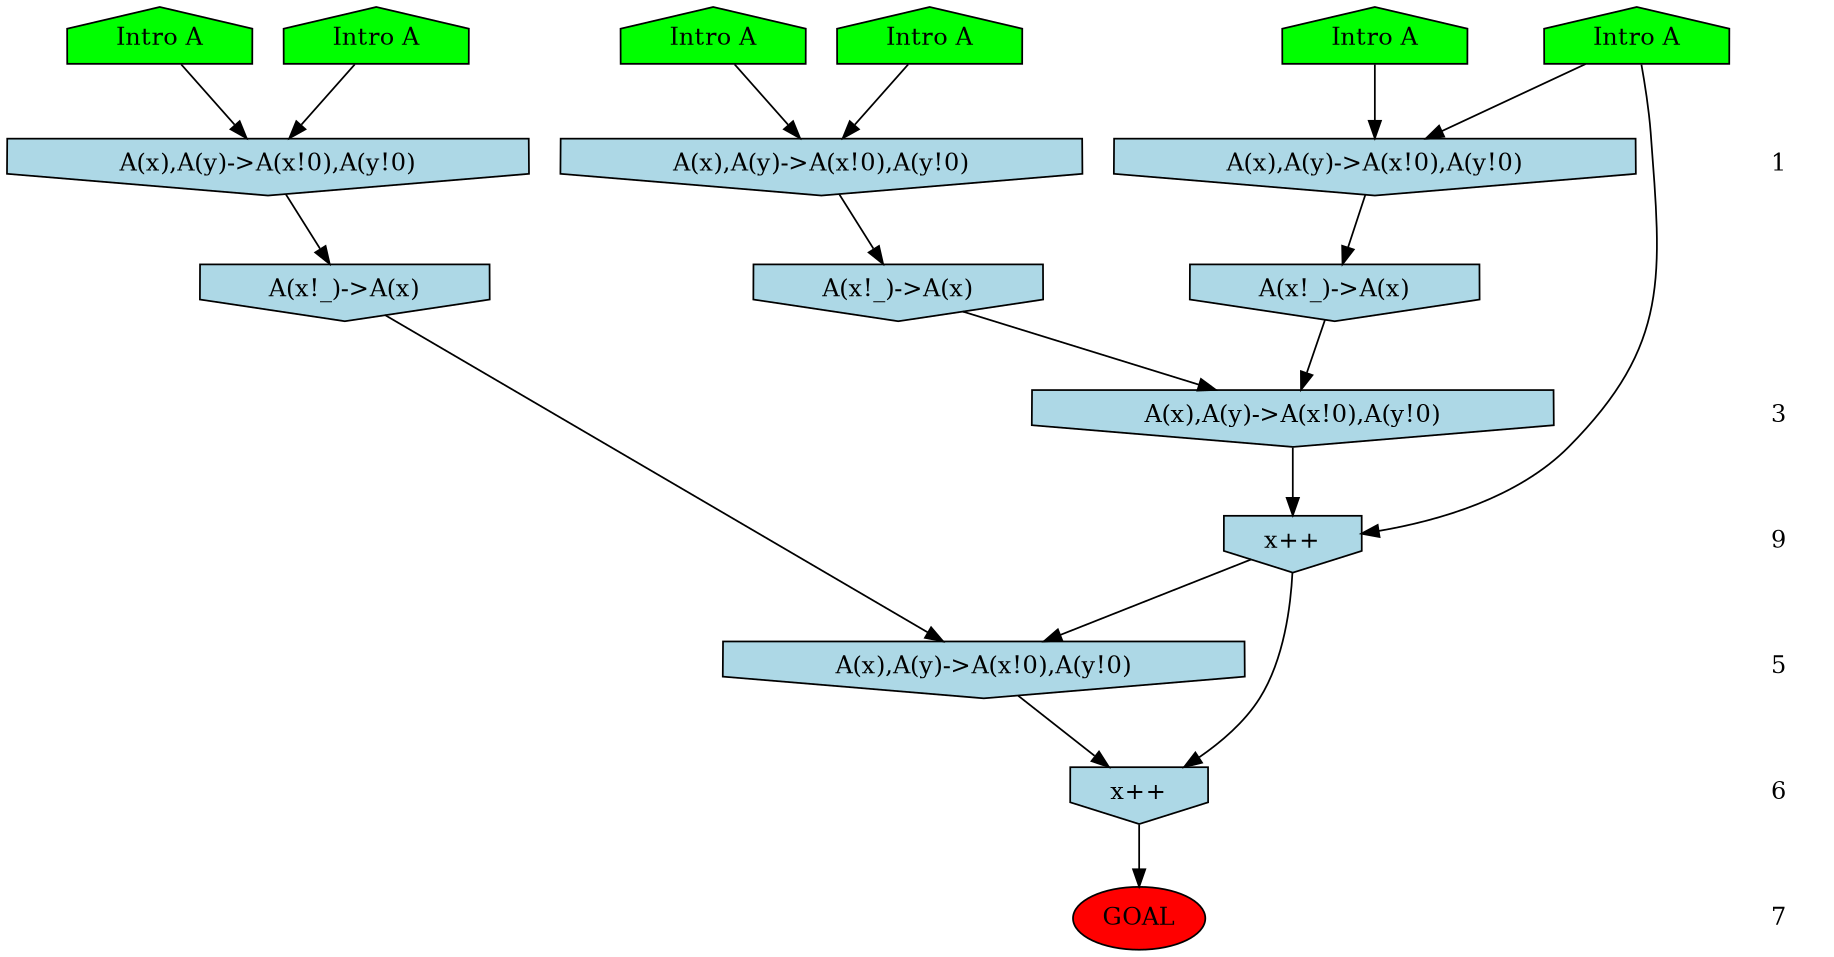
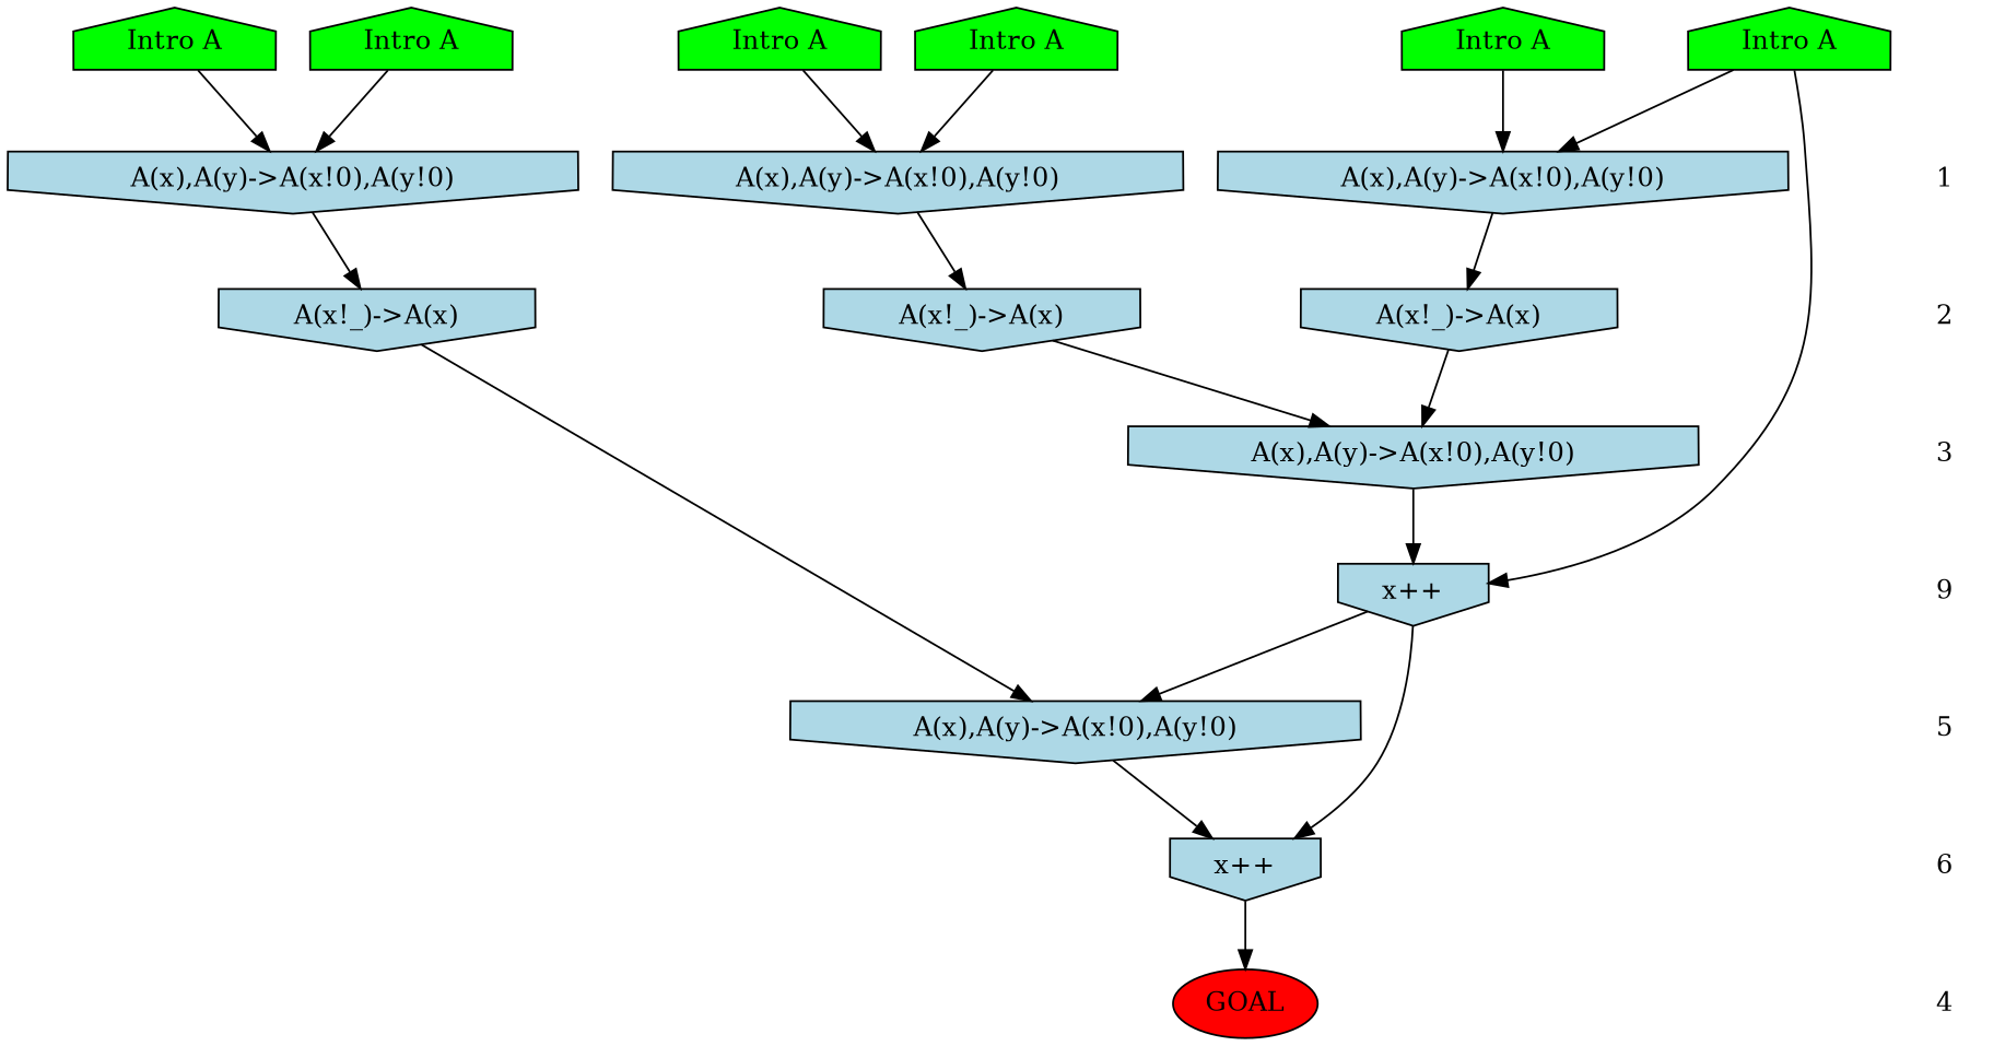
  digraph {
    ranksep=.5
    node [fillcolor=lightblue shape=invhouse style=filled]
    n1 [fillcolor=green label="Intro A" shape=house]
    n2 [fillcolor=green label="Intro A" shape=house]
    n3 [fillcolor=green label="Intro A" shape=house]
    n4 [fillcolor=green label="Intro A" shape=house]
    n5 [fillcolor=green label="Intro A" shape=house]
    n6 [fillcolor=green label="Intro A" shape=house]
    1 [shape=plaintext fillcolor="" style=""]
    n8 [label="A(x),A(y)->A(x!0),A(y!0)"]
    n9 [label="A(x),A(y)->A(x!0),A(y!0)"]
    n10 [label="A(x),A(y)->A(x!0),A(y!0)"]
+   2 [shape=plaintext fillcolor="" style=""]
    n12 [label="A(x!_)->A(x)"]
    n13 [label="A(x!_)->A(x)"]
    n14 [label="A(x!_)->A(x)"]
    3 [shape=plaintext fillcolor="" style=""]
    n16 [label="A(x),A(y)->A(x!0),A(y!0)"]
    n17 [label=9 shape=plaintext fillcolor="" style=""]
    n18 [label="x++"]
    5 [shape=plaintext fillcolor="" style=""]
    n20 [label="A(x),A(y)->A(x!0),A(y!0)"]
    6 [shape=plaintext fillcolor="" style=""]
    n22 [label="x++"]
-   7 [shape=plaintext fillcolor="" style=""]
+   7 [shape=plaintext label=4 fillcolor="" style=""]
    n24 [fillcolor=red label=GOAL shape=""]
    subgraph sub_1 {
      rank=same
      n1
      n2
      n3
      n4
      n5
      n6
    }
    subgraph sub_2 {
      rank=same
      1
      n8
      n9
      n10
    }
    subgraph sub_3 {
      rank=same
+     2
      n12
      n13
      n14
    }
    subgraph sub_4 {
      rank=same
      3
      n16
    }
    subgraph sub_5 {
      rank=same
      n17
      n18
    }
    subgraph sub_6 {
      rank=same
      5
      n20
    }
    subgraph sub_7 {
      rank=same
      6
      n22
    }
    subgraph sub_8 {
      rank=same
      7
      n24
    }
    n1 -> n9
    n2 -> n8
    n2 -> n18
    n3 -> n9
    n4 -> n10
    n5 -> n8
    n6 -> n10
+   1 -> 2 [style=invis]
    n8 -> n12
    n9 -> n13
    n10 -> n14
+   2 -> 3 [style=invis]
    n12 -> n16
    n13 -> n16
    n14 -> n20
    3 -> n17 [style=invis]
    n16 -> n18
    n17 -> 5 [style=invis]
    n18 -> n20
    n18 -> n22
    5 -> 6 [style=invis]
    n20 -> n22
    6 -> 7 [style=invis]
    n22 -> n24
  }
